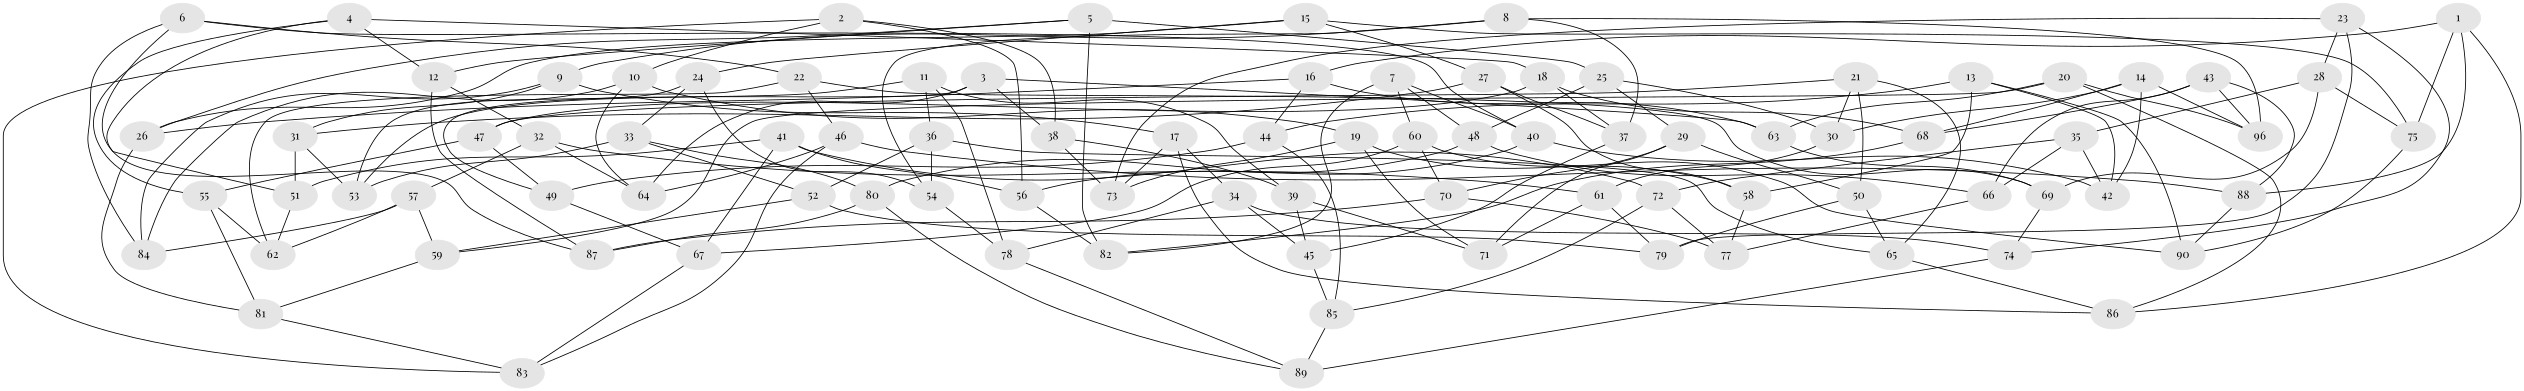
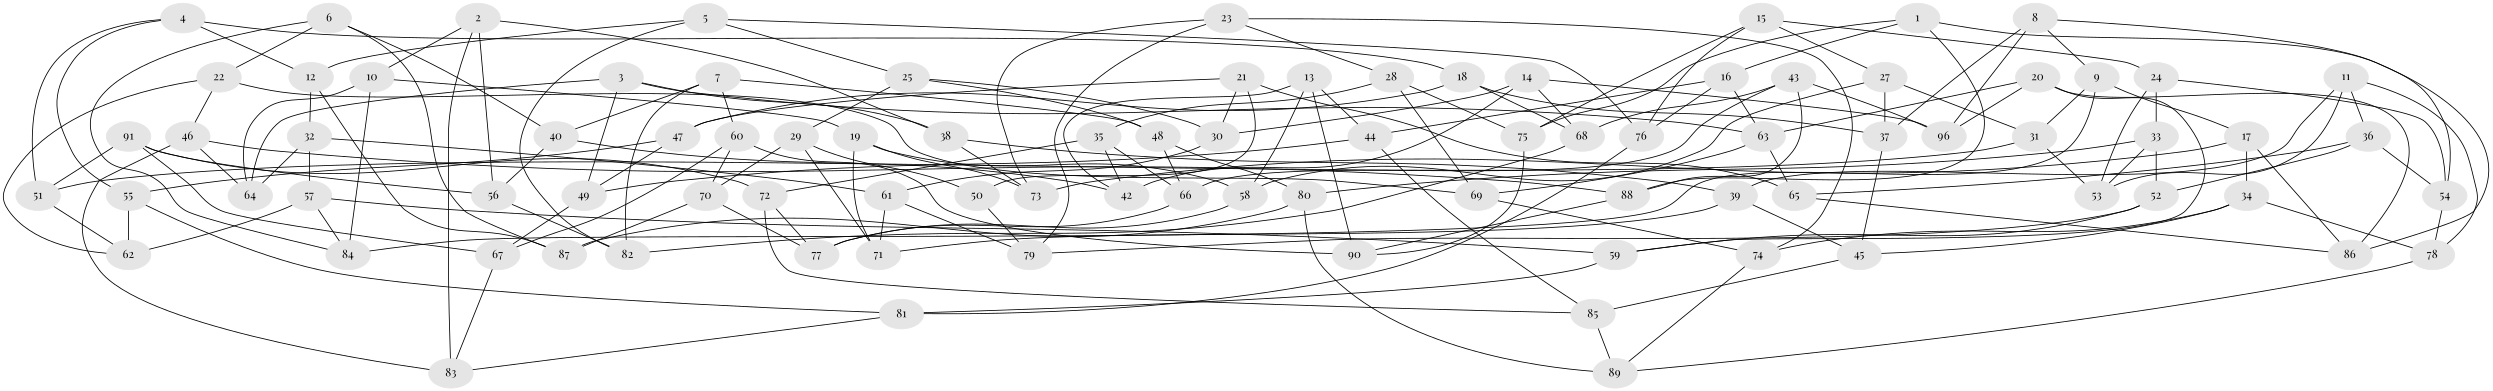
  graph {
    fontname="Playfair Display"
    node [color=gray90 fontname="Playfair Display" style=filled]
    edge [fontname="Playfair Display"]
    1
    16
    75
    86
    88
    63
-   26
+   26 [label=76]
    44
    90
    2
    10
    38
    56
    83
    64
    84
    19
    39
    73
    82
    3
    49
    67
    69
    4
    12
    18
    51
    55
    87
    32
    37
    68
    47
    62
    81
    5
    25
    48
    30
    29
    6
    22
    40
    46
    42
    7
    60
    80
    66
    70
    8
    9
    54
    n55 [label=96]
    17
    31
    45
    78
    34
    53
    58
    71
    11
    36
    65
    52
    89
    61
    57
    13
    85
    77
    14
    15
    24
    27
    33
    74
    20
    59
    21
    50
    79
    23
    28
    35
    72
-   41
+   41 [label=91]
    43
    1 -- 16
    1 -- 75
    1 -- 86
    1 -- 88
    16 -- 63
    16 -- 26
    16 -- 44
    75 -- 90
    88 -- 90
    63 -- 69
    26 -- 81
    44 -- 49
    44 -- 85
    2 -- 10
    2 -- 38
    2 -- 56
    2 -- 83
    10 -- 64
    10 -- 84
    10 -- 19
    38 -- 39
    38 -- 73
    56 -- 82
    19 -- 73
    19 -- 58
    19 -- 71
    39 -- 45
    39 -- 71
    3 -- 63
    3 -- 38
    3 -- 64
    3 -- 49
    49 -- 67
    67 -- 83
    69 -- 74
    4 -- 12
    4 -- 18
    4 -- 51
    4 -- 55
    12 -- 87
    12 -- 32
    18 -- 37
    18 -- 68
    18 -- 47
    51 -- 62
    55 -- 62
    55 -- 81
    32 -- 64
    32 -- 61
    32 -- 57
    37 -- 45
    68 -- 82
    47 -- 49
    47 -- 55
    81 -- 83
    5 -- 26
    5 -- 82
    5 -- 12
    5 -- 25
    25 -- 48
    25 -- 30
    25 -- 29
    48 -- 80
    48 -- 66
    30 -- 61
    29 -- 70
    29 -- 71
    29 -- 50
    6 -- 84
    6 -- 87
    6 -- 22
    6 -- 40
    22 -- 69
    22 -- 62
    22 -- 46
    40 -- 56
    40 -- 42
    46 -- 88
    46 -- 83
    46 -- 64
    7 -- 82
    7 -- 48
    7 -- 40
    7 -- 60
    60 -- 90
    60 -- 67
    60 -- 70
    80 -- 87
    80 -- 89
    66 -- 77
    70 -- 87
    70 -- 77
    8 -- 37
    8 -- 9
    8 -- 54
    8 -- n55
    9 -- 84
    9 -- 17
    9 -- 31
    54 -- 78
    17 -- 86
    17 -- 73
    17 -- 34
    31 -- 51
    31 -- 53
    45 -- 85
    78 -- 89
    34 -- 45
    34 -- 78
    34 -- 74
    58 -- 77
    11 -- 39
    11 -- 78
    11 -- 53
    11 -- 36
    36 -- 54
    36 -- 65
    36 -- 52
    65 -- 86
    52 -- 59
    52 -- 79
    61 -- 71
    61 -- 79
    57 -- 84
    57 -- 62
    57 -- 59
    13 -- 44
    13 -- 90
    13 -- 42
    13 -- 58
    85 -- 89
    14 -- 68
    14 -- 30
    14 -- 42
    14 -- n55
    15 -- 75
    15 -- 26
    15 -- 24
    15 -- 27
    24 -- 54
    24 -- 53
    24 -- 33
    27 -- 37
    27 -- 31
    27 -- 58
    33 -- 80
    33 -- 53
    33 -- 52
    74 -- 89
    20 -- 86
    20 -- 63
    20 -- n55
    20 -- 59
    59 -- 81
    21 -- 47
    21 -- 30
    21 -- 65
    21 -- 50
-   50 -- 65
+   63 -- 65
    50 -- 79
    23 -- 73
    23 -- 74
    23 -- 79
    23 -- 28
    28 -- 75
    28 -- 69
    28 -- 35
    35 -- 42
    35 -- 66
    35 -- 72
    72 -- 85
    72 -- 77
    41 -- 56
    41 -- 67
    41 -- 51
    41 -- 72
    43 -- 88
    43 -- 68
    43 -- 66
    43 -- n55
  }
